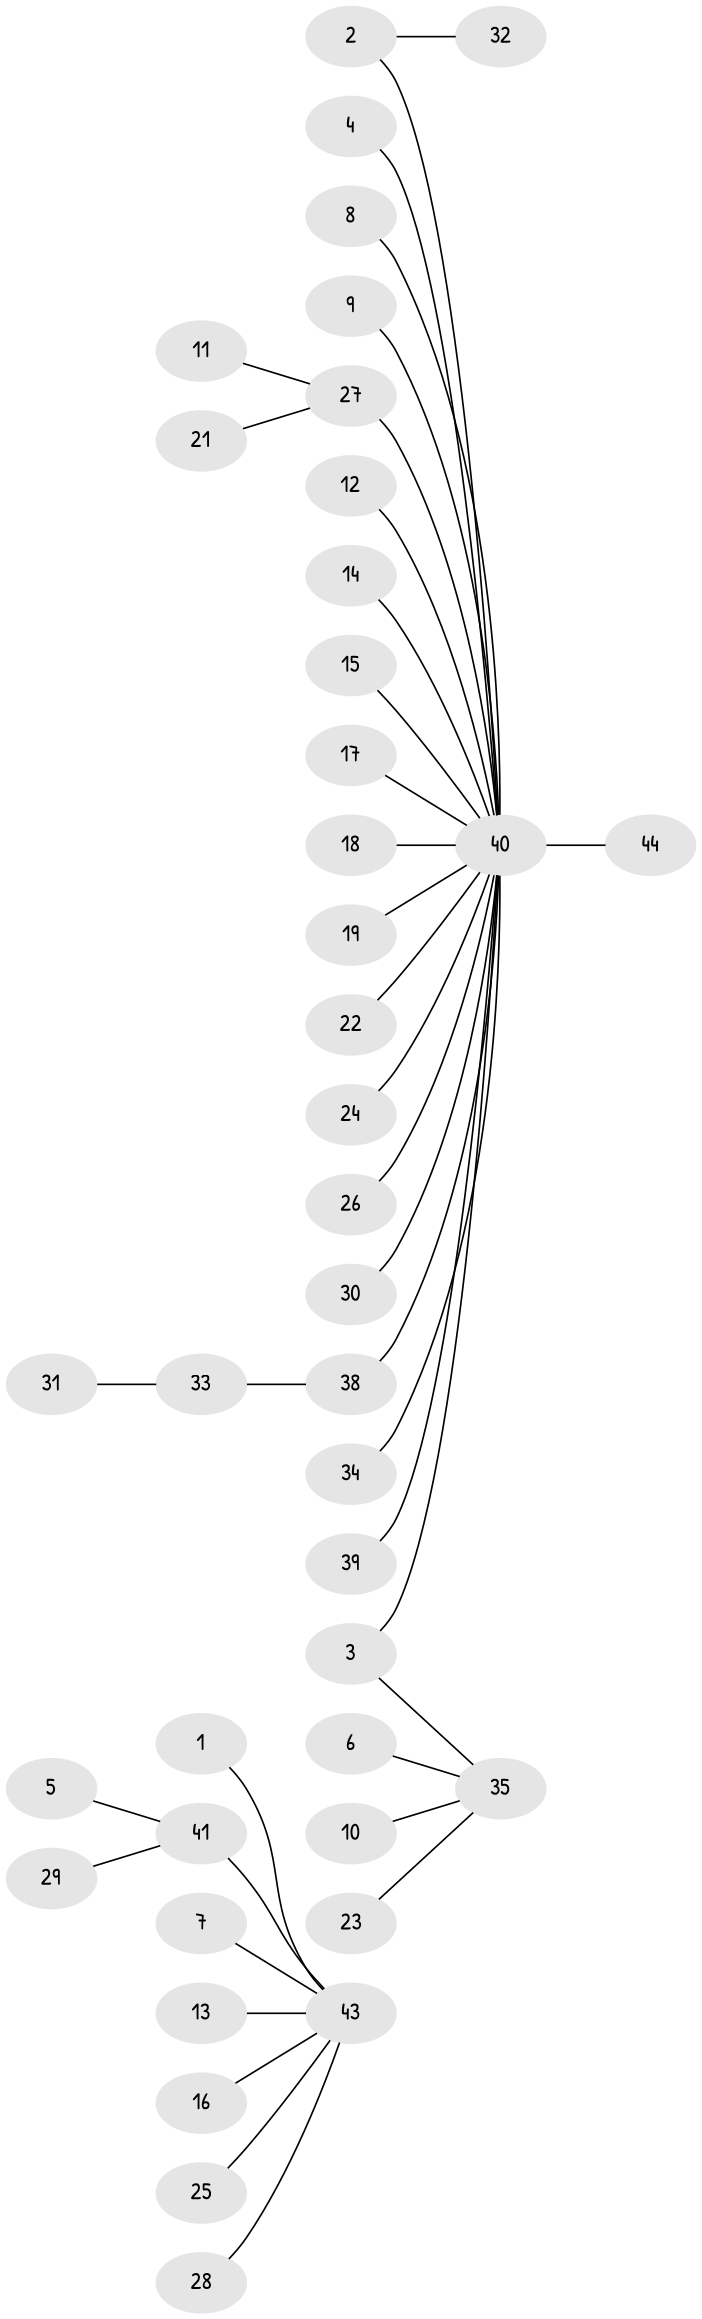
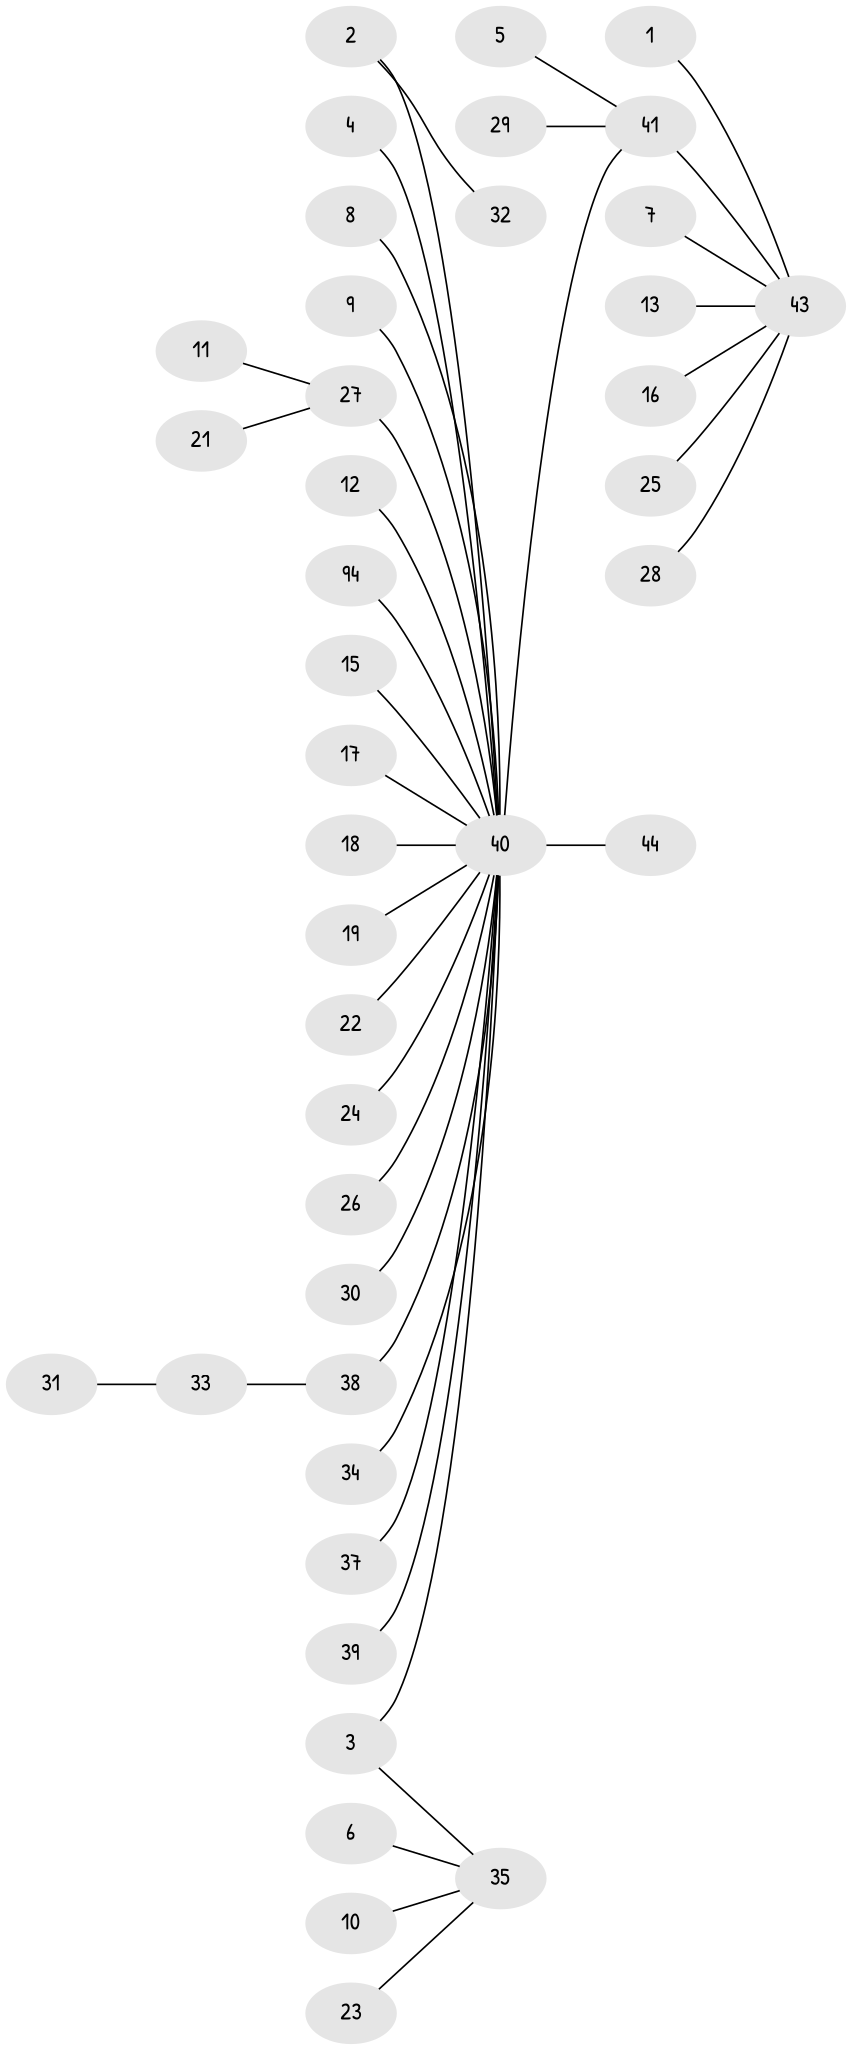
  graph {
    fontname="Patrick Hand"
    rankdir=LR
    node [color=gray90 fontname="Patrick Hand" style=filled]
    edge [fontname="Patrick Hand" weight=1.0]
    1
    43
    2
    32
    40
    41
    n7 [label=44]
    3
    35
    4
    5
    6
    7
    8
    9
    10
    11
    27
    12
    13
-   14
+   14 [label=94]
    15
    16
    17
    18
    19
    21
    22
    23
    24
    25
    26
    28
    29
    30
    31
    33
    38
    34
+   37
    39
    1 -- 43
    2 -- 32
    2 -- 40
+   40 -- 41
    40 -- n7
    41 -- 43
    3 -- 40
    3 -- 35
    4 -- 40
    5 -- 41
    6 -- 35
    7 -- 43
    8 -- 40
    9 -- 40
    10 -- 35
    11 -- 27
    27 -- 40
    12 -- 40
    13 -- 43
    14 -- 40
    15 -- 40
    16 -- 43
    17 -- 40
    18 -- 40
    19 -- 40
    21 -- 27
    22 -- 40
    23 -- 35
    24 -- 40
    25 -- 43
    26 -- 40
    28 -- 43
    29 -- 41
    30 -- 40
    31 -- 33
    33 -- 38
    38 -- 40
    34 -- 40
+   37 -- 40
    39 -- 40
  }
